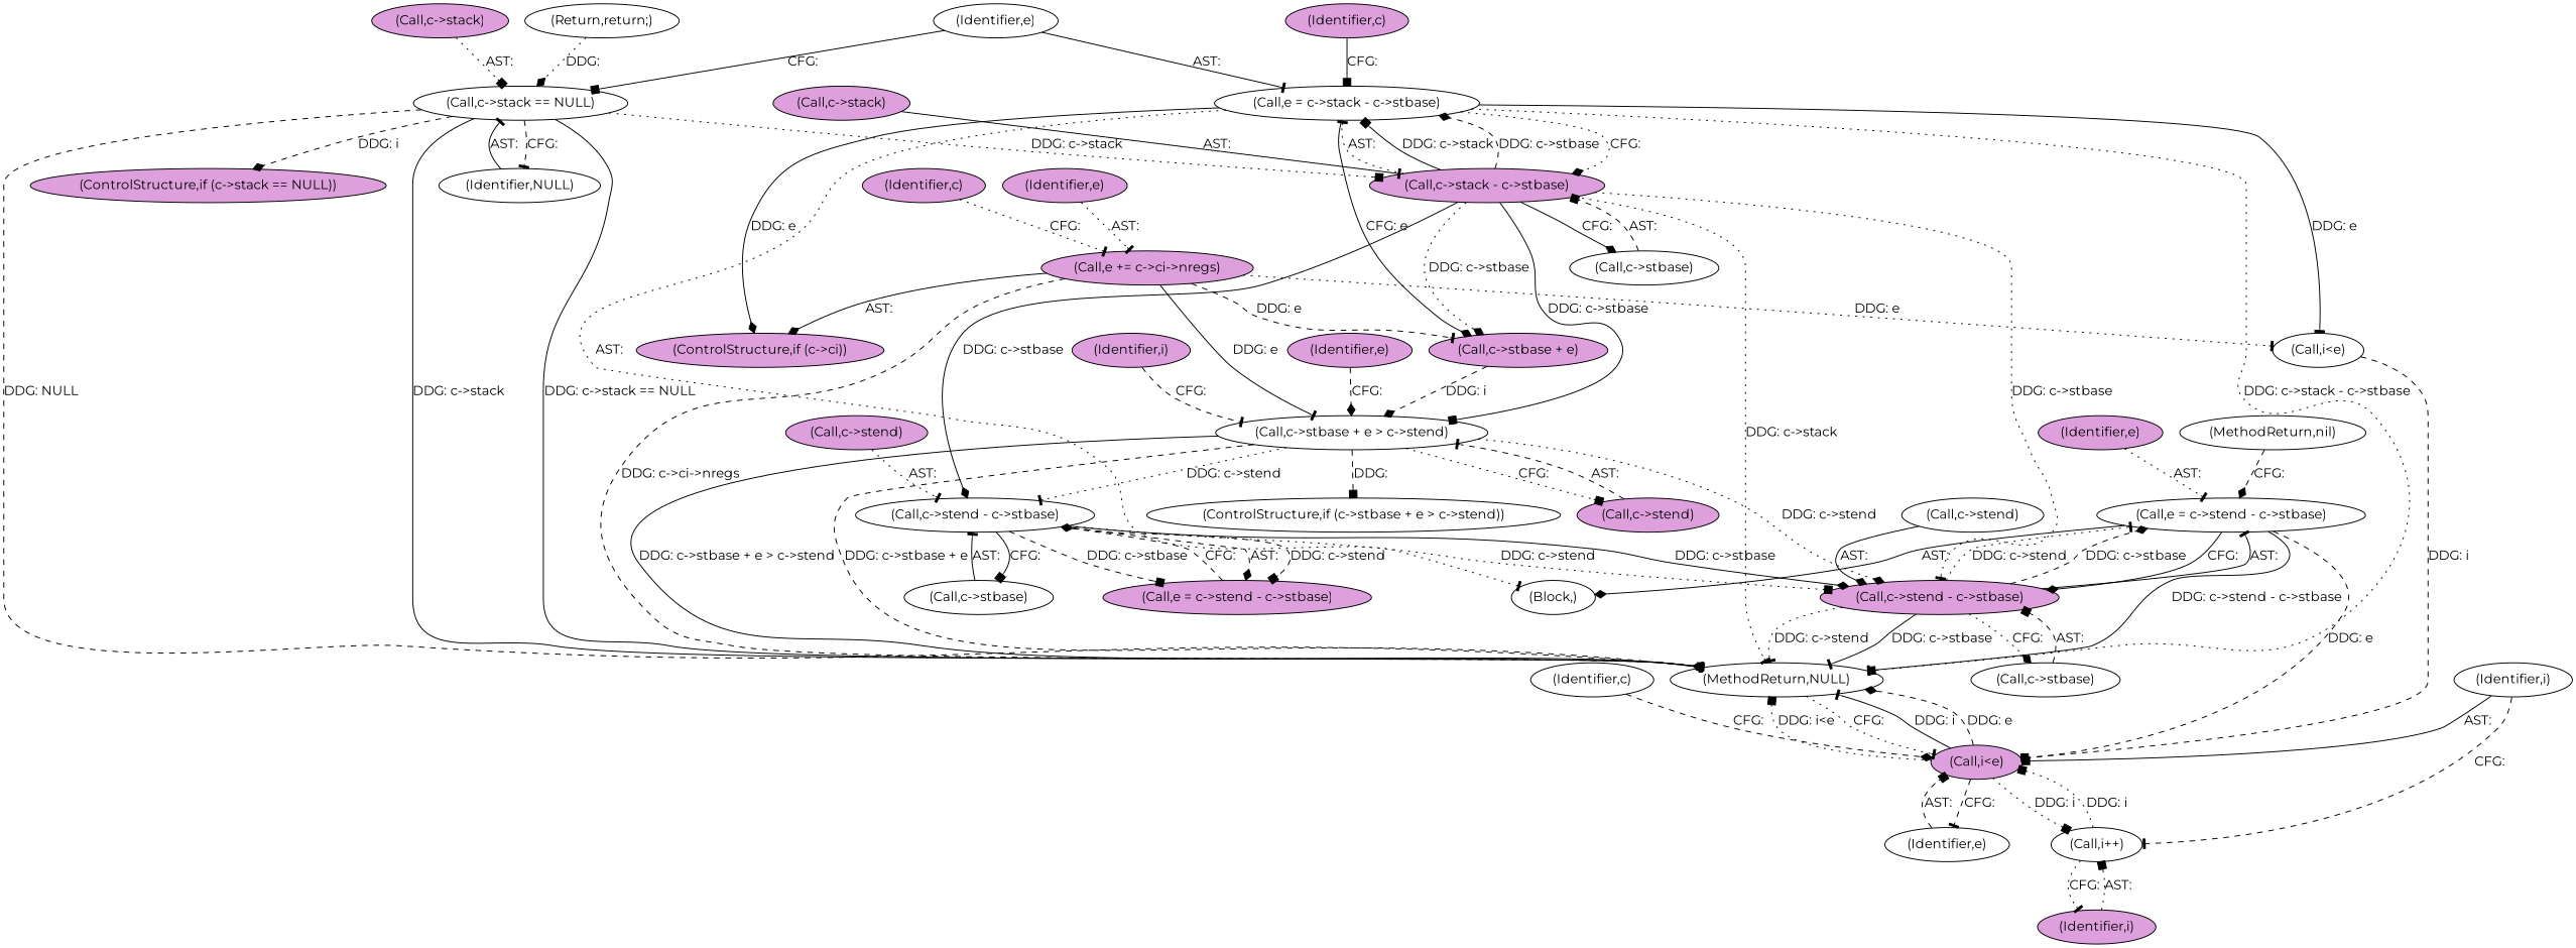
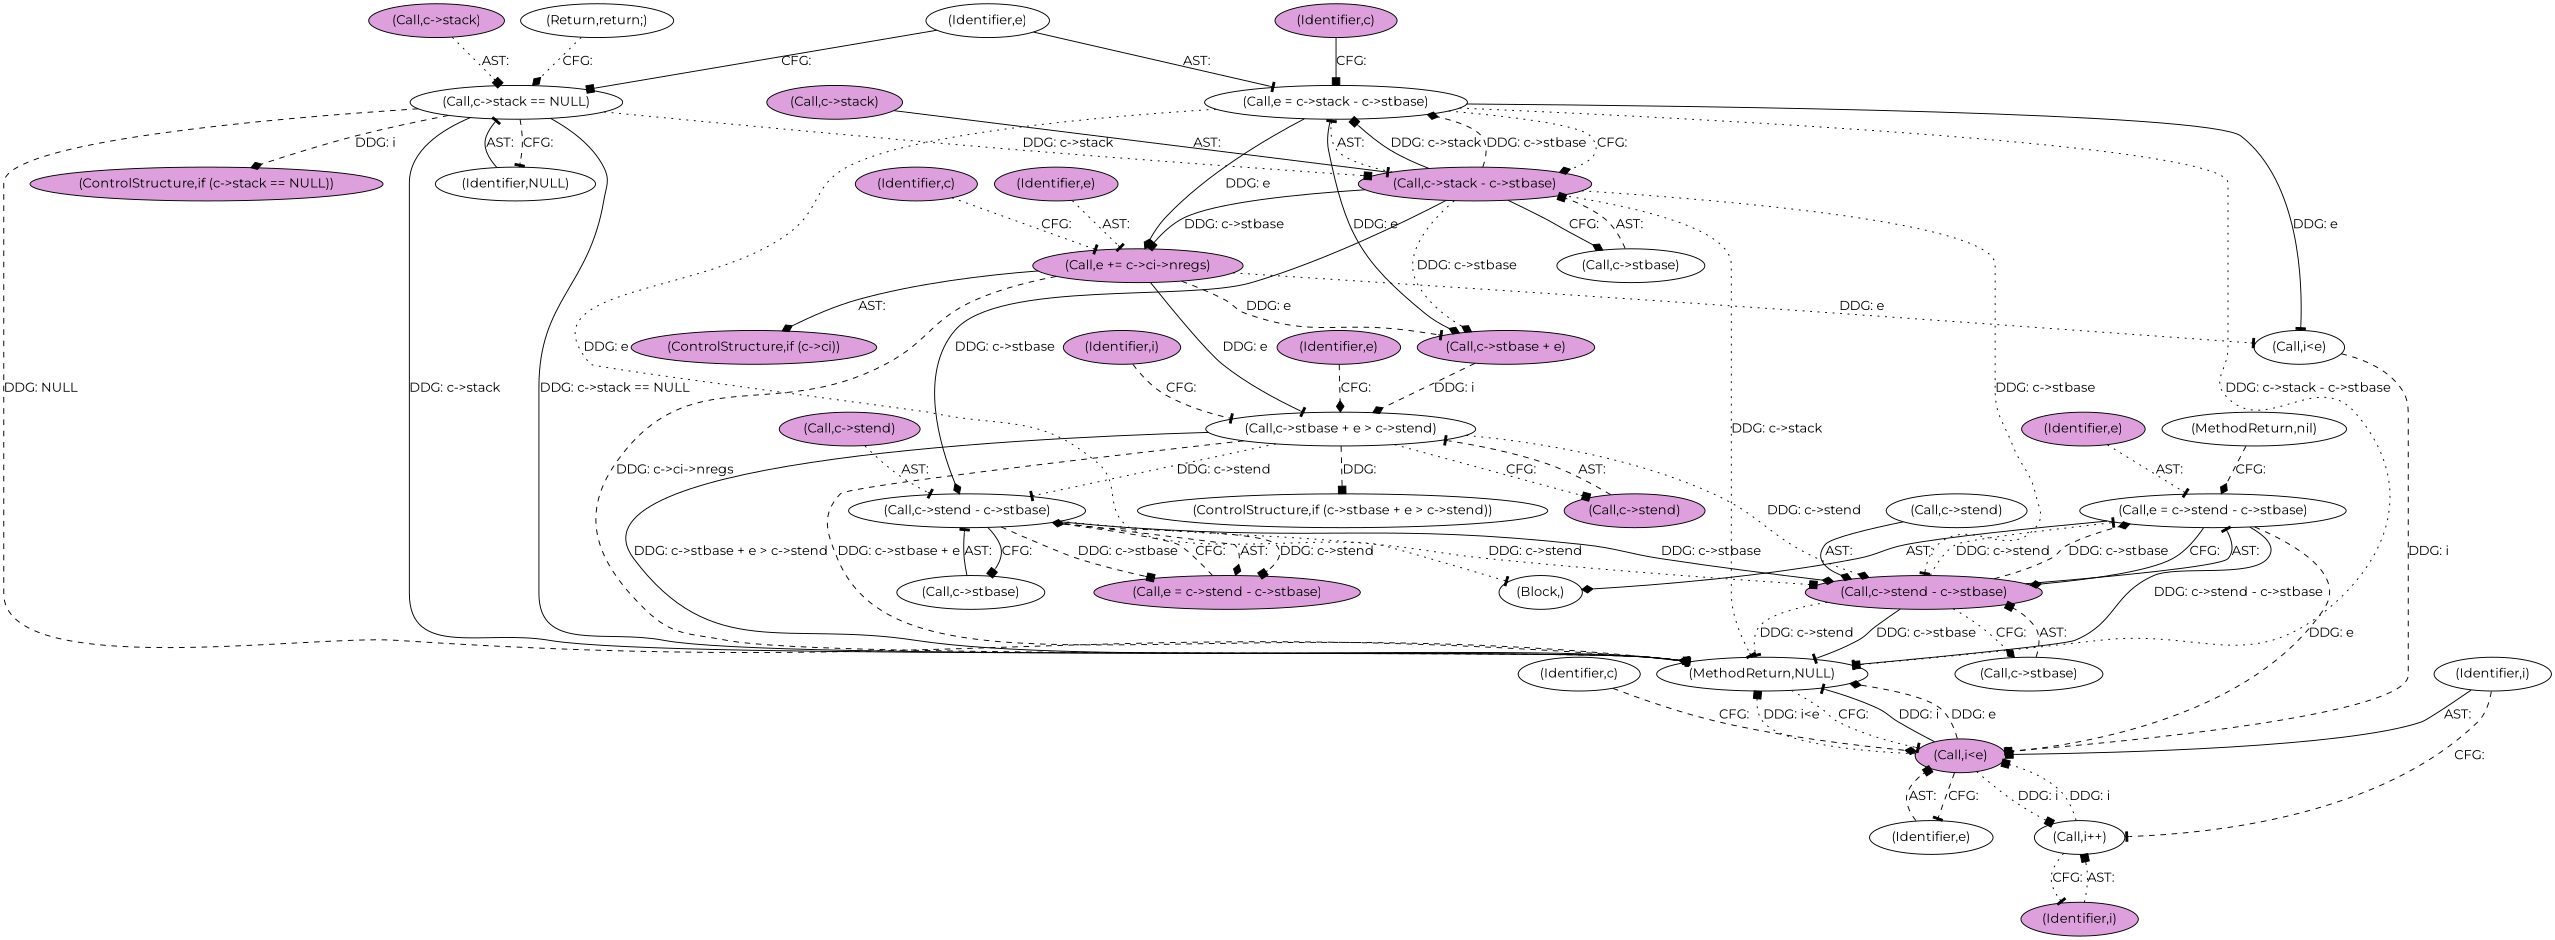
  digraph {
    fontname=Montserrat
    node [fillcolor=white fontname=Montserrat style=filled]
    edge [arrowhead=tee fontname=Montserrat style=solid]
    n1 [label="(Call,e = c->stend - c->stbase)"]
    n2 [fillcolor=plum label="(Call,c->stend - c->stbase)"]
    n3 [fillcolor=plum label="(Call,i<e)"]
    n4 [label="(MethodReturn,NULL)"]
    n5 [label="(Block,)"]
    n6 [label="(Call,c->stbase)"]
    n7 [label="(Call,i++)"]
    n8 [label="(Identifier,e)"]
    n9 [label="(Call,c->stbase + e > c->stend)"]
    n10 [label="(Call,c->stend - c->stbase)"]
    n11 [fillcolor=plum label="(Call,c->stend)"]
    n12 [label="(ControlStructure,if (c->stbase + e > c->stend))"]
    n13 [label="(Call,c->stbase)"]
    n14 [fillcolor=plum label="(Call,e = c->stend - c->stbase)"]
    n15 [fillcolor=plum label="(Call,c->stack - c->stbase)"]
    n16 [label="(Call,e = c->stack - c->stbase)"]
    n17 [label="(Call,c->stbase)"]
    n18 [fillcolor=plum label="(Call,c->stbase + e)"]
    n19 [fillcolor=plum label="(Call,e += c->ci->nregs)"]
    n20 [label="(Call,i<e)"]
    n21 [label="(Call,c->stack == NULL)"]
    n22 [fillcolor=plum label="(ControlStructure,if (c->stack == NULL))"]
    n23 [label="(Identifier,NULL)"]
    n24 [fillcolor=plum label="(ControlStructure,if (c->ci))"]
    n25 [fillcolor=plum label="(Identifier,i)"]
    n26 [fillcolor=plum label="(Identifier,e)"]
    n27 [label="(Identifier,i)"]
    n28 [fillcolor=plum label="(Identifier,i)"]
    n29 [fillcolor=plum label="(Call,c->stack)"]
    n30 [fillcolor=plum label="(Call,c->stack)"]
    n31 [label="(Return,return;)"]
    n32 [label="(MethodReturn,nil)"]
    n33 [fillcolor=plum label="(Identifier,c)"]
    n34 [fillcolor=plum label="(Call,c->stend)"]
    n35 [label="(Call,c->stend)"]
    n36 [fillcolor=plum label="(Identifier,c)"]
    n37 [label="(Identifier,c)"]
    n38 [label="(Identifier,e)"]
    n39 [fillcolor=plum label="(Identifier,e)"]
    n40 [fillcolor=plum label="(Identifier,e)"]
    n1 -> n2 [arrowhead=diamond label="CFG: "]
    n1 -> n3 [label="DDG: e" style=dashed]
    n1 -> n4 [label="DDG: c->stend - c->stbase"]
    n1 -> n5 [arrowhead=diamond label="AST: "]
    n2 -> n1 [label="AST: "]
    n2 -> n1 [label="DDG: c->stend" style=dotted]
    n2 -> n1 [arrowhead=diamond label="DDG: c->stbase" style=dashed]
    n2 -> n4 [label="DDG: c->stbase"]
    n2 -> n4 [label="DDG: c->stend" style=dotted]
    n2 -> n6 [arrowhead=diamond label="CFG: " style=dotted]
    n3 -> n4 [label="DDG: i"]
    n3 -> n4 [arrowhead=diamond label="DDG: e" style=dashed]
    n3 -> n4 [arrowhead=box label="DDG: i<e" style=dotted]
    n3 -> n7 [arrowhead=box label="DDG: i" style=dotted]
    n3 -> n8 [label="CFG: " style=dashed]
    n4 -> n3 [label="CFG: " style=dotted]
    n6 -> n2 [arrowhead=box label="AST: " style=dashed]
    n7 -> n3 [arrowhead=box label="DDG: i" style=dotted]
    n7 -> n25 [label="CFG: " style=dotted]
    n8 -> n3 [arrowhead=box label="AST: " style=dashed]
    n9 -> n2 [arrowhead=diamond label="DDG: c->stend" style=dotted]
    n9 -> n4 [label="DDG: c->stbase + e" style=dashed]
    n9 -> n4 [label="DDG: c->stbase + e > c->stend"]
    n9 -> n10 [label="DDG: c->stend" style=dotted]
    n9 -> n11 [arrowhead=box label="CFG: " style=dotted]
    n9 -> n12 [arrowhead=box label="DDG: " style=dashed]
    n10 -> n2 [arrowhead=box label="DDG: c->stend" style=dotted]
    n10 -> n2 [arrowhead=diamond label="DDG: c->stbase"]
    n10 -> n13 [arrowhead=box label="CFG: "]
    n10 -> n14 [arrowhead=diamond label="AST: " style=dashed]
    n10 -> n14 [arrowhead=box label="DDG: c->stend" style=dashed]
    n10 -> n14 [arrowhead=box label="DDG: c->stbase" style=dashed]
    n11 -> n9 [label="AST: " style=dashed]
    n13 -> n10 [label="AST: "]
    n14 -> n10 [arrowhead=diamond label="CFG: " style=dashed]
    n15 -> n2 [label="DDG: c->stbase" style=dotted]
    n15 -> n4 [label="DDG: c->stack" style=dotted]
-   n15 -> n9 [arrowhead=box label="DDG: c->stbase"]
+   n15 -> n19 [arrowhead=box label="DDG: c->stbase"]
    n15 -> n10 [arrowhead=diamond label="DDG: c->stbase"]
    n15 -> n16 [label="AST: " style=dotted]
    n15 -> n16 [arrowhead=box label="DDG: c->stack"]
    n15 -> n16 [arrowhead=diamond label="DDG: c->stbase" style=dashed]
    n15 -> n17 [arrowhead=diamond label="CFG: "]
    n15 -> n18 [arrowhead=diamond label="DDG: c->stbase" style=dotted]
    n16 -> n4 [arrowhead=box label="DDG: c->stack - c->stbase" style=dotted]
-   n16 -> n5 [label="AST: " style=dotted]
+   n16 -> n5 [label="DDG: e" style=dotted]
    n16 -> n15 [arrowhead=diamond label="CFG: " style=dotted]
-   n16 -> n18 [arrowhead=diamond label="CFG: e"]
-   n16 -> n24 [arrowhead=diamond label="DDG: e"]
+   n16 -> n18 [arrowhead=diamond label="DDG: e"]
+   n16 -> n19 [arrowhead=diamond label="DDG: e"]
    n16 -> n20 [label="DDG: e"]
    n17 -> n15 [arrowhead=box label="AST: " style=dashed]
    n18 -> n9 [arrowhead=diamond label="DDG: i" style=dashed]
    n19 -> n4 [arrowhead=diamond label="DDG: c->ci->nregs" style=dashed]
    n19 -> n9 [label="DDG: e"]
    n19 -> n18 [label="DDG: e" style=dashed]
    n19 -> n20 [label="DDG: e" style=dotted]
    n19 -> n24 [arrowhead=diamond label="AST: "]
    n20 -> n3 [arrowhead=box label="DDG: i" style=dashed]
    n21 -> n4 [arrowhead=diamond label="DDG: c->stack == NULL"]
    n21 -> n4 [arrowhead=box label="DDG: NULL" style=dashed]
    n21 -> n4 [label="DDG: c->stack"]
    n21 -> n15 [arrowhead=box label="DDG: c->stack" style=dotted]
    n21 -> n22 [arrowhead=diamond label="DDG: i" style=dashed]
    n21 -> n23 [label="CFG: " style=dashed]
    n23 -> n21 [label="AST: "]
    n25 -> n7 [arrowhead=box label="AST: " style=dotted]
    n26 -> n19 [label="AST: " style=dotted]
    n27 -> n3 [arrowhead=box label="AST: "]
    n27 -> n7 [label="CFG: " style=dashed]
    n28 -> n9 [label="CFG: " style=dashed]
    n29 -> n15 [label="AST: "]
    n30 -> n21 [arrowhead=box label="AST: " style=dotted]
-   n31 -> n21 [arrowhead=diamond label="DDG: " style=dotted]
+   n31 -> n21 [arrowhead=diamond label="CFG: " style=dotted]
    n32 -> n1 [arrowhead=diamond label="CFG: " style=dashed]
    n33 -> n19 [label="CFG: " style=dotted]
    n34 -> n10 [label="AST: " style=dotted]
    n35 -> n2 [arrowhead=diamond label="AST: "]
    n36 -> n16 [arrowhead=box label="CFG: "]
    n37 -> n3 [arrowhead=diamond label="CFG: " style=dashed]
    n38 -> n16 [label="AST: "]
    n38 -> n21 [arrowhead=box label="CFG: "]
    n39 -> n9 [arrowhead=diamond label="CFG: " style=dashed]
    n40 -> n1 [label="AST: " style=dotted]
  }
